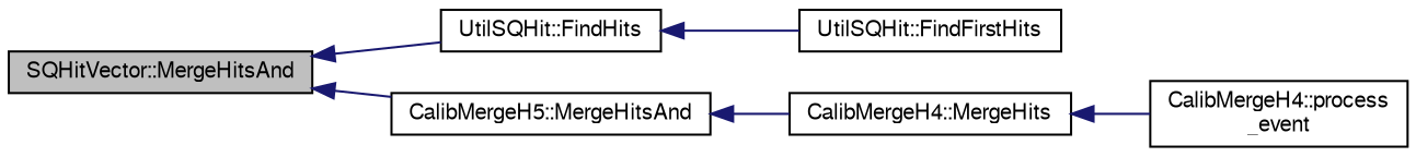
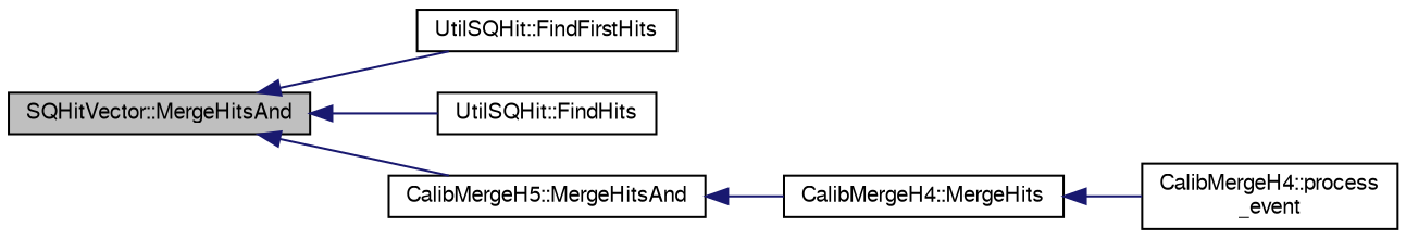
  digraph {
    rankdir=LR
    node [color=black fontname=FreeSans fontsize=10 shape=record]
    edge [color=midnightblue dir=back fontname=FreeSans fontsize=10 labelfontname=FreeSans labelfontsize=10 style=solid]
    n1 [fillcolor=grey75 fontcolor=black height=0.2 label="SQHitVector::MergeHitsAnd" style=filled width=0.4]
    n2 [height=0.2 label="UtilSQHit::FindFirstHits" width=0.4]
    n3 [height=0.2 label="UtilSQHit::FindHits" width=0.4]
    n4 [height=0.2 label="CalibMergeH5::MergeHitsAnd" width=0.4]
    n5 [height=0.2 label="CalibMergeH4::MergeHits" width=0.4]
    n6 [height=0.2 label="CalibMergeH4::process\l_event" width=0.4]
-   n3 -> n2
+   n1 -> n2
    n1 -> n3
    n1 -> n4
    n4 -> n5
    n5 -> n6
  }
